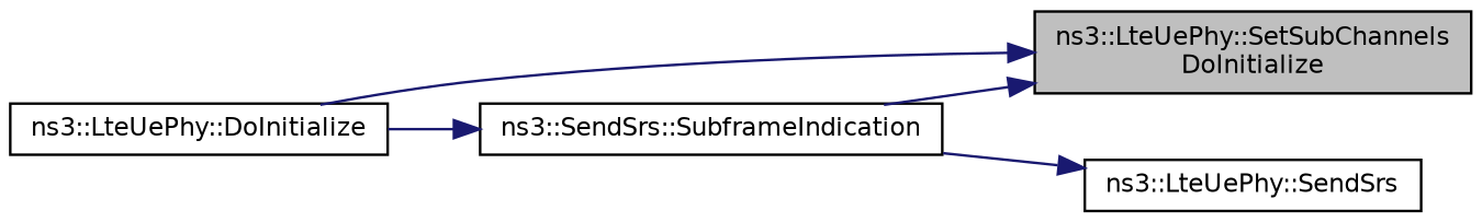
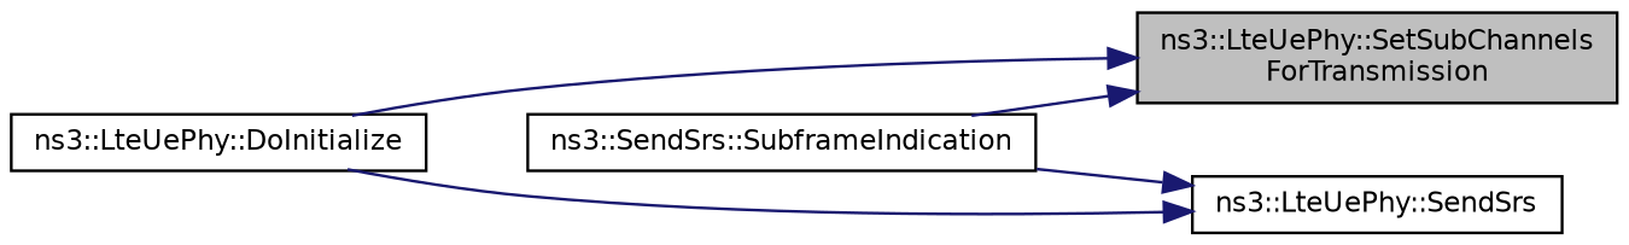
  digraph {
    fontname="DejaVu Sans"
    rankdir=RL
    node [color=black fillcolor=white fontname="DejaVu Sans" fontsize=10 shape=record style=filled]
    edge [color=midnightblue dir=back fontname="DejaVu Sans" fontsize=10 labelfontname=Helvetica labelfontsize=10 style=solid]
-   n1 [fillcolor=grey75 fontcolor=black height=0.2 label="ns3::LteUePhy::SetSubChannels\lDoInitialize" width=0.4]
+   n1 [fillcolor=grey75 fontcolor=black height=0.2 label="ns3::LteUePhy::SetSubChannels\lForTransmission" width=0.4]
    n2 [height=0.2 label="ns3::SendSrs::SubframeIndication" width=0.4]
    n3 [height=0.2 label="ns3::LteUePhy::DoInitialize" width=0.4]
    n4 [height=0.2 label="ns3::LteUePhy::SendSrs" width=0.4]
    n1 -> n2
    n1 -> n3
-   n2 -> n3
+   n4 -> n3
    n4 -> n2
  }
